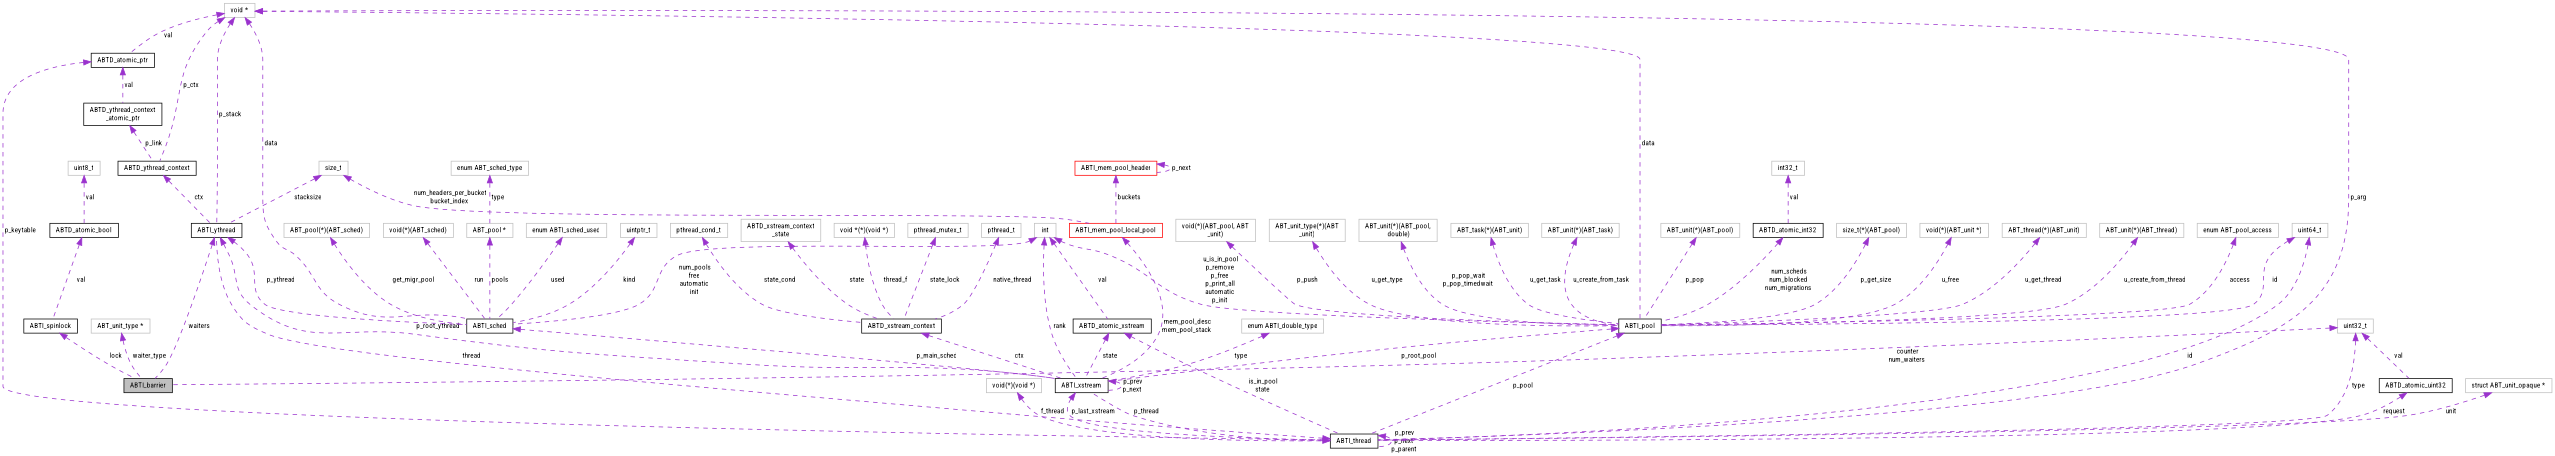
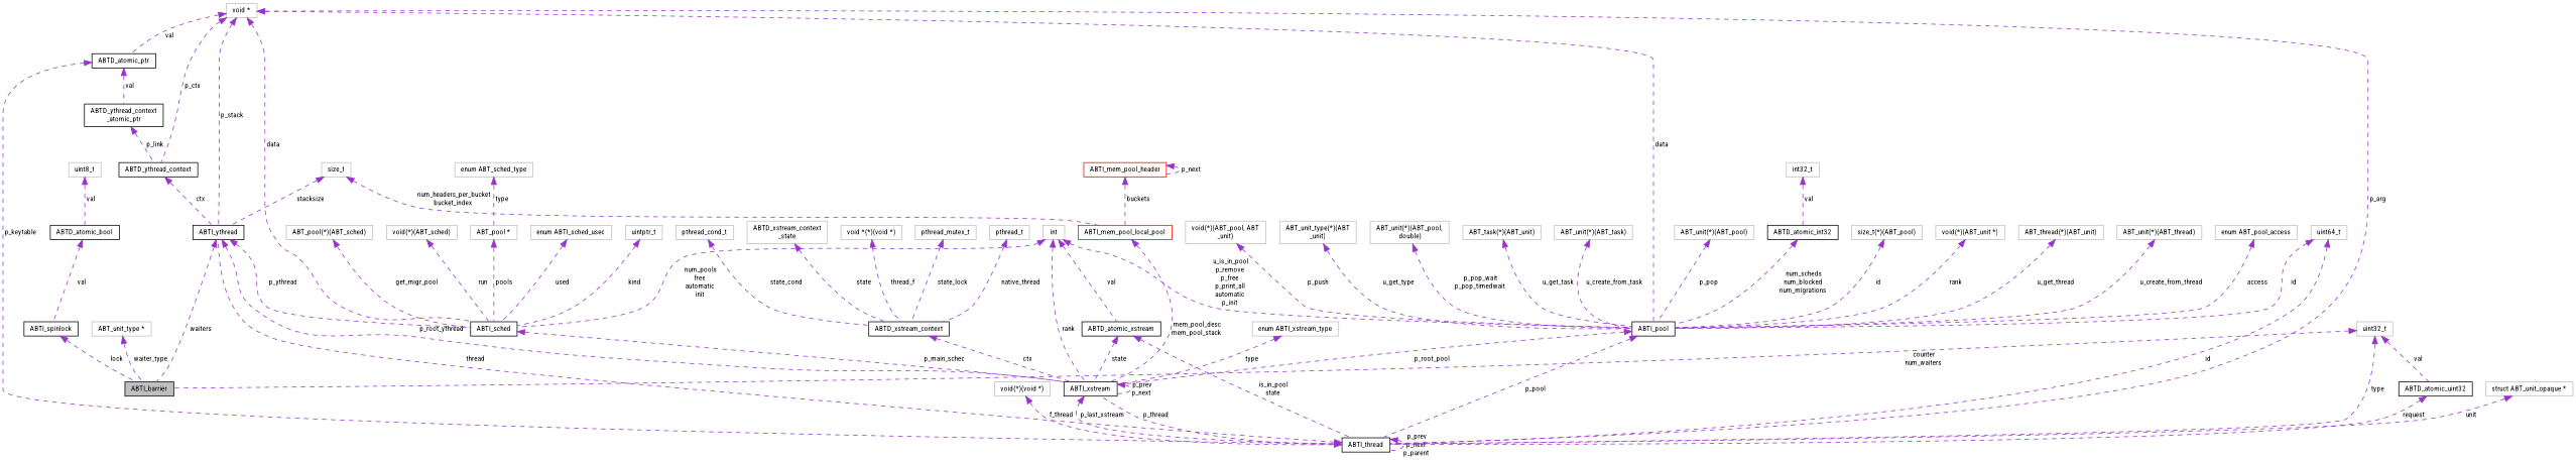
  digraph {
    fontname="Roboto Condensed"
    rankdir=TB
    node [color=grey75 fillcolor=white fontname="Roboto Condensed" fontsize=10 shape=record style=filled]
    edge [color=darkorchid3 dir=back fontname="Roboto Condensed" fontsize=10 labelfontname=Helvetica labelfontsize=10 style=dashed]
    n1 [color=black fillcolor=grey75 fontcolor=black height=0.2 label=ABTI_barrier width=0.4]
    n2 [color=black height=0.2 label=ABTI_spinlock width=0.4]
    n3 [color=black height=0.2 label=ABTD_atomic_bool width=0.4]
    n4 [height=0.2 label=uint8_t width=0.4]
    n5 [height=0.2 label="ABT_unit_type *" width=0.4]
    n6 [color=black height=0.2 label=ABTI_ythread width=0.4]
    n7 [color=black height=0.2 label=ABTI_xstream width=0.4]
    n8 [color=black height=0.2 label=ABTI_sched width=0.4]
    n9 [color=black height=0.2 label=ABTI_thread width=0.4]
    n10 [height=0.2 label="void(*)(void *)" width=0.4]
    n11 [height=0.2 label=uint64_t width=0.4]
    n12 [color=black height=0.2 label=ABTI_pool width=0.4]
    n13 [height=0.2 label="size_t(*)(ABT_pool)" width=0.4]
    n14 [height=0.2 label="void(*)(ABT_unit *)" width=0.4]
    n15 [height=0.2 label="ABT_thread(*)(ABT_unit)" width=0.4]
    n16 [height=0.2 label="ABT_unit(*)(ABT_thread)" width=0.4]
    n17 [height=0.2 label="enum ABT_pool_access" width=0.4]
    n18 [height=0.2 label="void(*)(ABT_pool, ABT\l_unit)" width=0.4]
    n19 [height=0.2 label="ABT_unit_type(*)(ABT\l_unit)" width=0.4]
    n20 [height=0.2 label="ABT_unit(*)(ABT_pool,\l double)" width=0.4]
    n21 [height=0.2 label=int width=0.4]
    n22 [color=black height=0.2 label=ABTD_atomic_xstream width=0.4]
    n23 [color=black height=0.2 label=ABTD_atomic_int32 width=0.4]
    n24 [height=0.2 label=int32_t width=0.4]
    n25 [height=0.2 label="ABT_task(*)(ABT_unit)" width=0.4]
    n26 [height=0.2 label="ABT_unit(*)(ABT_task)" width=0.4]
    n27 [height=0.2 label="ABT_unit(*)(ABT_pool)" width=0.4]
    n28 [height=0.2 label="void *" width=0.4]
    n29 [color=black height=0.2 label=ABTD_atomic_ptr width=0.4]
    n30 [color=black height=0.2 label=ABTD_ythread_context width=0.4]
    n31 [color=black height=0.2 label=ABTD_xstream_context width=0.4]
    n32 [color=black height=0.2 label="ABTD_ythread_context\l_atomic_ptr" width=0.4]
    n33 [height=0.2 label="ABTD_xstream_context\l_state" width=0.4]
    n34 [height=0.2 label="void *(*)(void *)" width=0.4]
    n35 [height=0.2 label=pthread_mutex_t width=0.4]
    n36 [height=0.2 label=pthread_t width=0.4]
    n37 [height=0.2 label=pthread_cond_t width=0.4]
    n38 [height=0.2 label="ABT_pool(*)(ABT_sched)" width=0.4]
    n39 [height=0.2 label="void(*)(ABT_sched)" width=0.4]
    n40 [height=0.2 label="ABT_pool *" width=0.4]
    n41 [color=black height=0.2 label=ABTD_atomic_uint32 width=0.4]
    n42 [height=0.2 label=uint32_t width=0.4]
    n43 [height=0.2 label="enum ABTI_sched_used" width=0.4]
    n44 [height=0.2 label="enum ABT_sched_type" width=0.4]
    n45 [height=0.2 label=uintptr_t width=0.4]
-   n46 [height=0.2 label="enum ABTI_double_type" width=0.4]
+   n46 [height=0.2 label="enum ABTI_xstream_type" width=0.4]
    n47 [color=red height=0.2 label=ABTI_mem_pool_local_pool width=0.4]
    n48 [height=0.2 label=size_t width=0.4]
    n49 [color=red height=0.2 label=ABTI_mem_pool_header width=0.4]
    n50 [height=0.2 label="struct ABT_unit_opaque *" width=0.4]
    n2 -> n1 [label=" lock"]
    n3 -> n2 [label=" val"]
    n4 -> n3 [label=" val"]
    n5 -> n1 [label=" waiter_type"]
    n6 -> n1 [label=" waiters"]
    n6 -> n7 [label=" p_root_ythread"]
    n6 -> n8 [label=" p_ythread"]
    n7 -> n7 [label=" p_prev\np_next"]
    n7 -> n9 [label=" p_last_xstream"]
    n8 -> n7 [label=" p_main_sched"]
    n9 -> n6 [label=" thread"]
    n9 -> n7 [label=" p_thread"]
    n9 -> n9 [label=" p_prev\np_next\np_parent"]
    n10 -> n9 [label=" f_thread"]
    n11 -> n9 [label=" id"]
    n11 -> n12 [label=" id"]
    n12 -> n7 [label=" p_root_pool"]
    n12 -> n9 [label=" p_pool"]
-   n13 -> n12 [label=" p_get_size"]
-   n14 -> n12 [label=" u_free"]
+   n13 -> n12 [label=" id"]
+   n14 -> n12 [label=" rank"]
    n15 -> n12 [label=" u_get_thread"]
    n16 -> n12 [label=" u_create_from_thread"]
    n17 -> n12 [label=" access"]
    n18 -> n12 [label=" p_push"]
    n19 -> n12 [label=" u_get_type"]
    n20 -> n12 [label=" p_pop_wait\np_pop_timedwait"]
    n21 -> n7 [label=" rank"]
    n21 -> n8 [label=" num_pools\nfree\nautomatic\ninit"]
    n21 -> n12 [label=" u_is_in_pool\np_remove\np_free\np_print_all\nautomatic\np_init"]
    n21 -> n22 [label=" val"]
    n22 -> n7 [label=" state"]
    n22 -> n9 [label=" is_in_pool\nstate"]
    n23 -> n12 [label=" num_scheds\nnum_blocked\nnum_migrations"]
    n24 -> n23 [label=" val"]
    n25 -> n12 [label=" u_get_task"]
    n26 -> n12 [label=" u_create_from_task"]
    n27 -> n12 [label=" p_pop"]
    n28 -> n6 [label=" p_stack"]
    n28 -> n8 [label=" data"]
    n28 -> n9 [label=" p_arg"]
    n28 -> n12 [label=" data"]
    n28 -> n29 [label=" val"]
    n28 -> n30 [label=" p_ctx"]
    n29 -> n9 [label=" p_keytable"]
    n29 -> n32 [label=" val"]
    n30 -> n6 [label=" ctx"]
    n31 -> n7 [label=" ctx"]
    n32 -> n30 [label=" p_link"]
    n33 -> n31 [label=" state"]
    n34 -> n31 [label=" thread_f"]
    n35 -> n31 [label=" state_lock"]
    n36 -> n31 [label=" native_thread"]
    n37 -> n31 [label=" state_cond"]
    n38 -> n8 [label=" get_migr_pool"]
    n39 -> n8 [label=" run"]
    n40 -> n8 [label=" pools"]
    n41 -> n9 [label=" request"]
    n42 -> n1 [label=" counter\nnum_waiters"]
    n42 -> n9 [label=" type"]
    n42 -> n41 [label=" val"]
    n43 -> n8 [label=" used"]
    n44 -> n40 [label=" type"]
    n45 -> n8 [label=" kind"]
    n46 -> n7 [label=" type"]
    n47 -> n7 [label=" mem_pool_desc\nmem_pool_stack"]
    n48 -> n6 [label=" stacksize"]
    n48 -> n47 [label=" num_headers_per_bucket\nbucket_index"]
    n49 -> n47 [label=" buckets"]
    n49 -> n49 [label=" p_next"]
    n50 -> n9 [label=" unit"]
  }
